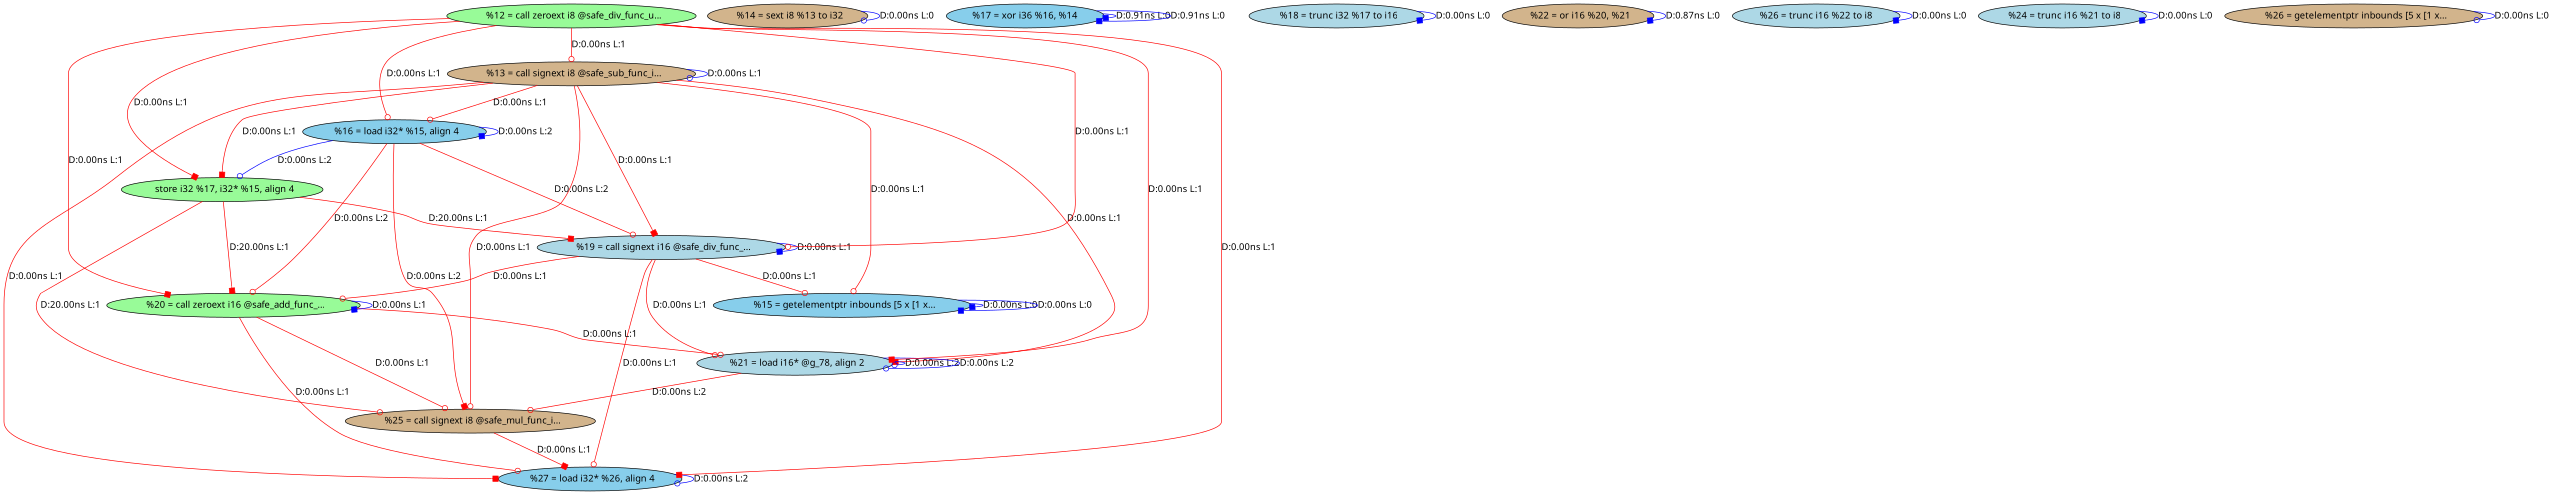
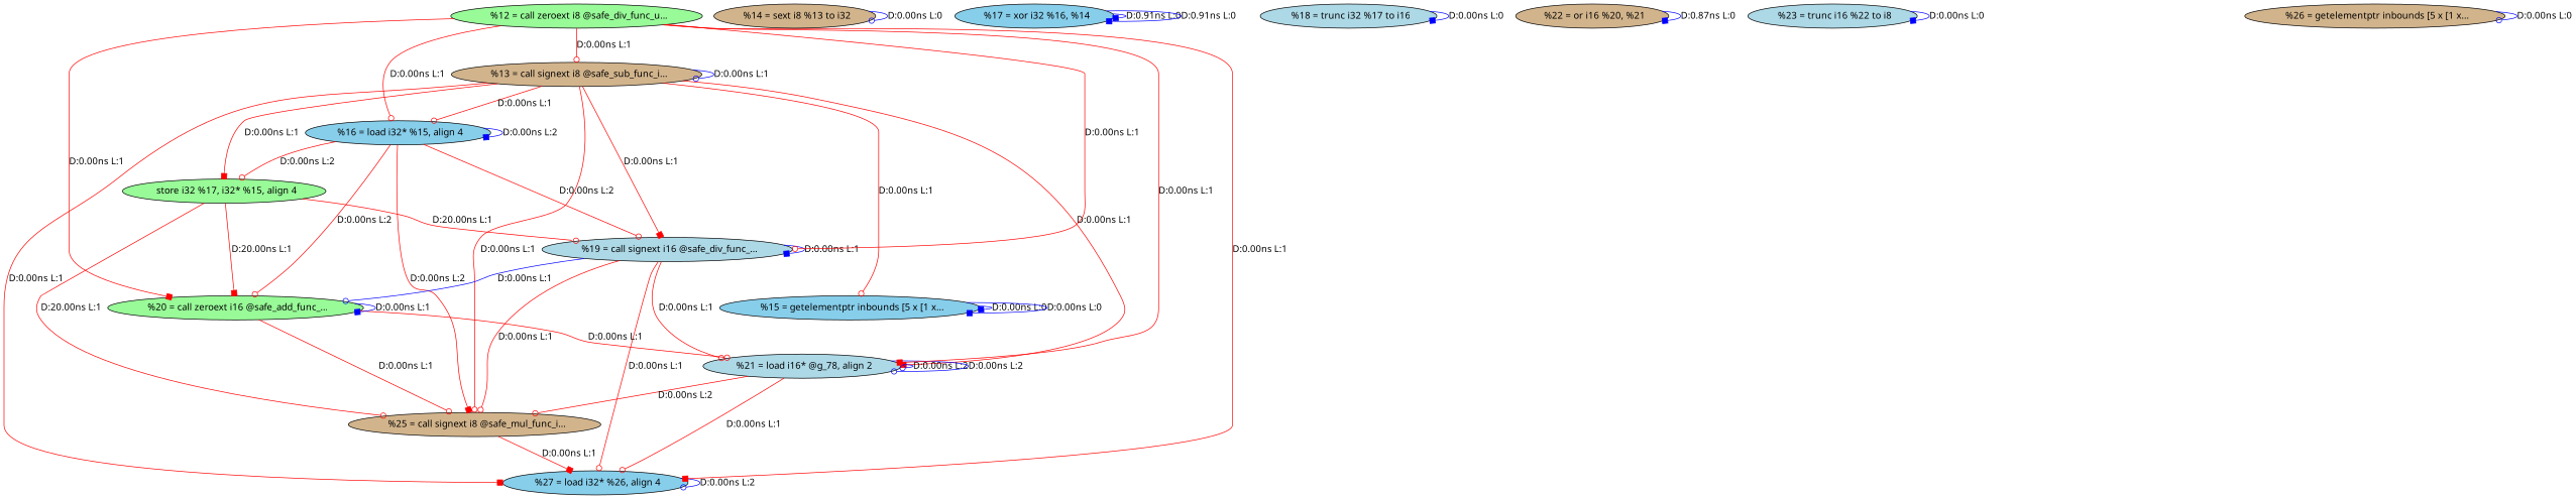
  digraph {
    fontname="Noto Sans"
    node [fillcolor=tan fontname="Noto Sans" style=filled]
    edge [arrowhead=odot color=red fontname="Noto Sans"]
    n1 [label="  %13 = call signext i8 @safe_sub_func_i..."]
    n2 [fillcolor=skyblue label="  %16 = load i32* %15, align 4"]
    n3 [fillcolor=palegreen label="  store i32 %17, i32* %15, align 4"]
    n4 [fillcolor=lightblue label="  %19 = call signext i16 @safe_div_func_..."]
    n5 [fillcolor=lightblue label="  %21 = load i16* @g_78, align 2"]
    n6 [label="  %25 = call signext i8 @safe_mul_func_i..."]
    n7 [fillcolor=skyblue label="  %27 = load i32* %26, align 4"]
    n8 [fillcolor=skyblue label="  %15 = getelementptr inbounds [5 x [1 x..."]
    n9 [fillcolor=palegreen label="  %20 = call zeroext i16 @safe_add_func_..."]
    n10 [fillcolor=palegreen label="  %12 = call zeroext i8 @safe_div_func_u..."]
    n11 [label="  %14 = sext i8 %13 to i32"]
-   n12 [fillcolor=skyblue label="%17 = xor i36 %16, %14"]
+   n12 [fillcolor=skyblue label="  %17 = xor i32 %16, %14"]
    n13 [fillcolor=lightblue label="  %18 = trunc i32 %17 to i16"]
    n14 [label="  %22 = or i16 %20, %21"]
-   n15 [fillcolor=lightblue label="%26 = trunc i16 %22 to i8"]
-   n16 [fillcolor=lightblue label="  %24 = trunc i16 %21 to i8"]
+   n15 [fillcolor=lightblue label="  %23 = trunc i16 %22 to i8"]
    n17 [label="  %26 = getelementptr inbounds [5 x [1 x..."]
    n1 -> n1 [color=blue label="D:0.00ns L:1"]
    n1 -> n2 [label="D:0.00ns L:1"]
    n1 -> n3 [arrowhead=box label="D:0.00ns L:1"]
    n1 -> n4 [arrowhead=box label="D:0.00ns L:1"]
    n1 -> n5 [arrowhead=box label="D:0.00ns L:1"]
    n1 -> n6 [label="D:0.00ns L:1"]
    n1 -> n7 [arrowhead=box label="D:0.00ns L:1"]
    n1 -> n8 [label="D:0.00ns L:1"]
    n2 -> n2 [arrowhead=box color=blue label="D:0.00ns L:2"]
-   n2 -> n3 [color=blue label="D:0.00ns L:2"]
+   n2 -> n3 [label="D:0.00ns L:2"]
    n2 -> n4 [label="D:0.00ns L:2"]
    n2 -> n6 [arrowhead=box label="D:0.00ns L:2"]
    n2 -> n9 [label="D:0.00ns L:2"]
-   n3 -> n4 [arrowhead=box label="D:20.00ns L:1"]
+   n3 -> n4 [label="D:20.00ns L:1"]
    n3 -> n6 [label="D:20.00ns L:1"]
    n3 -> n9 [arrowhead=box label="D:20.00ns L:1"]
    n4 -> n4 [arrowhead=box color=blue label="D:0.00ns L:1"]
    n4 -> n5 [label="D:0.00ns L:1"]
-   n4 -> n8 [label="D:0.00ns L:1"]
+   n4 -> n6 [label="D:0.00ns L:1"]
    n4 -> n7 [label="D:0.00ns L:1"]
-   n4 -> n9 [label="D:0.00ns L:1"]
+   n4 -> n9 [color=blue label="D:0.00ns L:1"]
    n5 -> n5 [color=blue label="D:0.00ns L:2"]
    n5 -> n5 [color=blue label="D:0.00ns L:2"]
    n5 -> n6 [label="D:0.00ns L:2"]
    n6 -> n7 [arrowhead=box label="D:0.00ns L:1"]
    n7 -> n7 [color=blue label="D:0.00ns L:2"]
    n8 -> n8 [arrowhead=box color=blue label="D:0.00ns L:0"]
    n8 -> n8 [arrowhead=box color=blue label="D:0.00ns L:0"]
    n9 -> n5 [label="D:0.00ns L:1"]
    n9 -> n6 [label="D:0.00ns L:1"]
-   n9 -> n7 [label="D:0.00ns L:1"]
+   n5 -> n7 [label="D:0.00ns L:1"]
    n9 -> n9 [arrowhead=box color=blue label="D:0.00ns L:1"]
    n10 -> n1 [label="D:0.00ns L:1"]
    n10 -> n2 [label="D:0.00ns L:1"]
-   n10 -> n3 [arrowhead=box label="D:0.00ns L:1"]
    n10 -> n4 [label="D:0.00ns L:1"]
    n10 -> n5 [arrowhead=box label="D:0.00ns L:1"]
    n10 -> n7 [arrowhead=box label="D:0.00ns L:1"]
    n10 -> n9 [arrowhead=box label="D:0.00ns L:1"]
    n11 -> n11 [color=blue label="D:0.00ns L:0"]
    n12 -> n12 [arrowhead=box color=blue label="D:0.91ns L:0"]
    n12 -> n12 [arrowhead=box color=blue label="D:0.91ns L:0"]
    n13 -> n13 [arrowhead=box color=blue label="D:0.00ns L:0"]
    n14 -> n14 [arrowhead=box color=blue label="D:0.87ns L:0"]
    n15 -> n15 [arrowhead=box color=blue label="D:0.00ns L:0"]
-   n16 -> n16 [arrowhead=box color=blue label="D:0.00ns L:0"]
    n17 -> n17 [color=blue label="D:0.00ns L:0"]
  }
